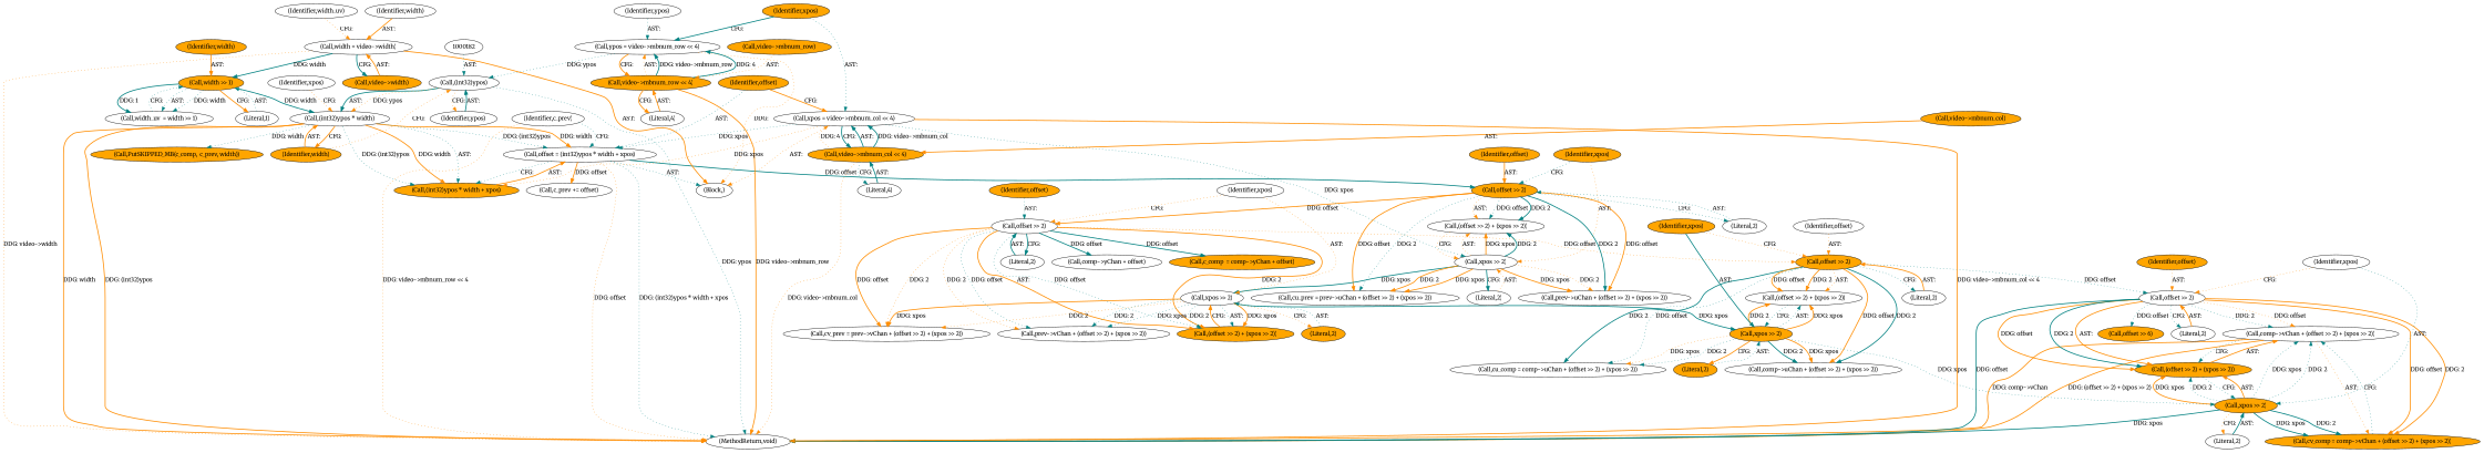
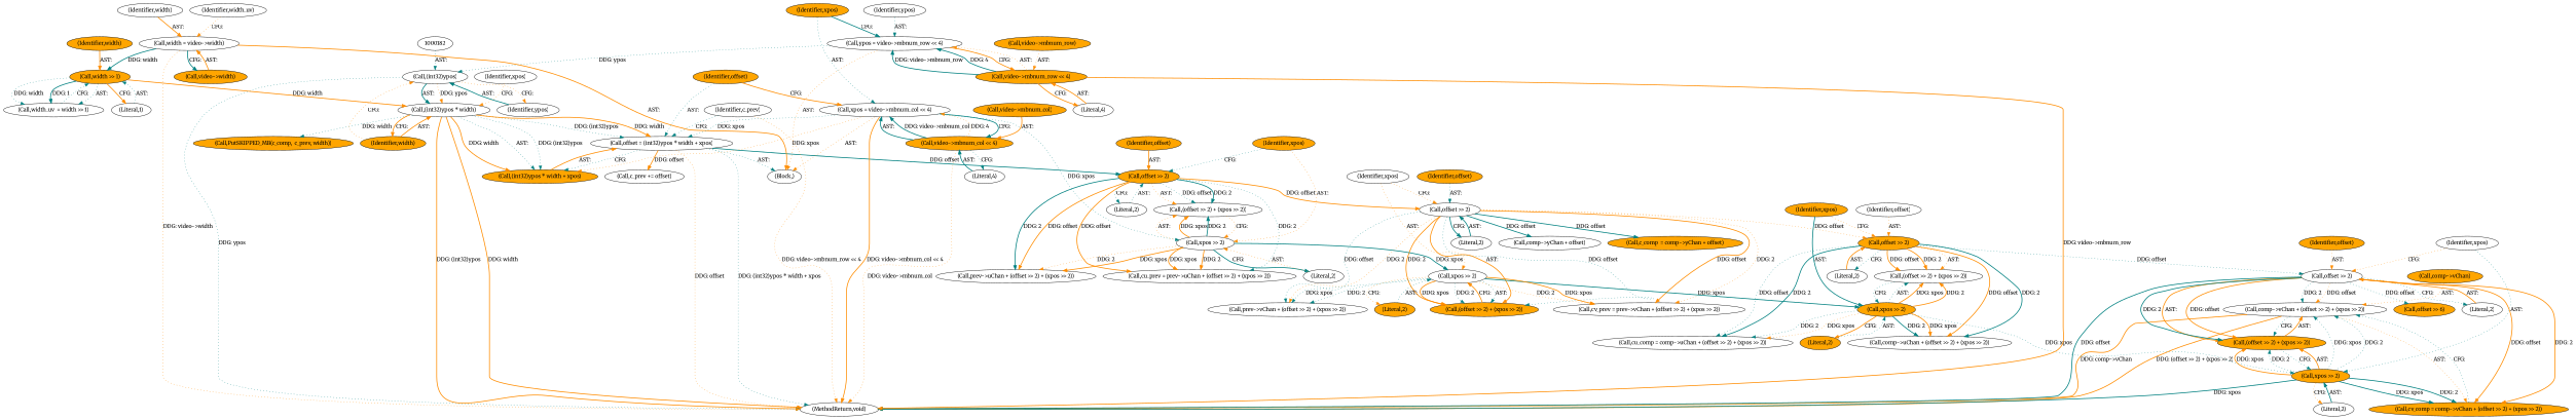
  digraph {
    fontname=Merriweather
    node [fillcolor=white fontname=Merriweather style=filled]
    edge [color=darkorange fontname=Merriweather style=dotted]
    n1 [label="(Call,comp->vChan + (offset >> 2) + (xpos >> 2))"]
    n2 [fillcolor=orange label="(Call,(offset >> 2) + (xpos >> 2))"]
    n3 [label="(MethodReturn,void)"]
    n4 [fillcolor=orange label="(Call,cv_comp = comp->vChan + (offset >> 2) + (xpos >> 2))"]
    n5 [fillcolor=orange label="(Call,xpos >> 2)"]
    n6 [label="(Call,offset >> 2)"]
    n7 [fillcolor=orange label="(Call,offset >> 6)"]
    n8 [label="(Literal,2)"]
    n9 [fillcolor=orange label="(Call,offset >> 2)"]
    n10 [label="(Call,comp->uChan + (offset >> 2) + (xpos >> 2))"]
    n11 [label="(Call,cu_comp = comp->uChan + (offset >> 2) + (xpos >> 2))"]
    n12 [label="(Call,(offset >> 2) + (xpos >> 2))"]
    n13 [label="(Literal,2)"]
    n14 [fillcolor=orange label="(Call,xpos >> 2)"]
    n15 [label="(Call,offset >> 2)"]
    n16 [label="(Call,cv_prev = prev->vChan + (offset >> 2) + (xpos >> 2))"]
    n17 [label="(Literal,2)"]
    n18 [label="(Call,comp->yChan + offset)"]
    n19 [fillcolor=orange label="(Call,c_comp  = comp->yChan + offset)"]
    n20 [label="(Call,prev->vChan + (offset >> 2) + (xpos >> 2))"]
    n21 [fillcolor=orange label="(Call,(offset >> 2) + (xpos >> 2))"]
    n22 [label="(Call,xpos >> 2)"]
    n23 [fillcolor=orange label="(Call,offset >> 2)"]
    n24 [label="(Call,prev->uChan + (offset >> 2) + (xpos >> 2))"]
    n25 [label="(Literal,2)"]
    n26 [label="(Call,cu_prev = prev->uChan + (offset >> 2) + (xpos >> 2))"]
    n27 [label="(Call,(offset >> 2) + (xpos >> 2))"]
    n28 [label="(Call,xpos >> 2)"]
    n29 [label="(Call,offset = (int32)ypos * width + xpos)"]
    n30 [label="(Call,c_prev += offset)"]
    n31 [label="(Block,)"]
    n32 [fillcolor=orange label="(Call,(int32)ypos * width + xpos)"]
    n33 [label="(Call,(int32)ypos * width)"]
    n34 [fillcolor=orange label="(Call,PutSKIPPED_MB(c_comp,  c_prev, width))"]
    n35 [fillcolor=orange label="(Identifier,width)"]
    n36 [label="(Call,(int32)ypos)"]
    n37 [label="(Identifier,ypos)"]
    n38 [label="(Call,ypos = video->mbnum_row << 4)"]
    n39 [fillcolor=orange label="(Call,video->mbnum_row << 4)"]
    n40 [label="(Literal,4)"]
    n41 [fillcolor=orange label="(Call,width >> 1)"]
    n42 [label="(Literal,1)"]
    n43 [label="(Call,width_uv  = width >> 1)"]
    n44 [label="(Call,width = video->width)"]
    n45 [fillcolor=orange label="(Call,video->width)"]
    n46 [label="(Call,xpos = video->mbnum_col << 4)"]
    n47 [fillcolor=orange label="(Call,video->mbnum_col << 4)"]
    n48 [label="(Literal,4)"]
    n49 [label="(Literal,2)"]
    n50 [label="(Literal,2)"]
    n51 [fillcolor=orange label="(Literal,2)"]
    n52 [fillcolor=orange label="(Literal,2)"]
    n53 [label="(Identifier,width)"]
    n54 [label="(Identifier,xpos)"]
    n55 [label="(Identifier,xpos)"]
    n56 [fillcolor=orange label="(Identifier,xpos)"]
    n57 [fillcolor=orange label="(Identifier,xpos)"]
    n58 [fillcolor=orange label="(Identifier,offset)"]
    n59 [fillcolor=orange label="(Call,video->mbnum_row)"]
    n60 [label="(Identifier,width_uv)"]
    n61 [label="(Identifier,c_prev)"]
    n62 [fillcolor=orange label="(Identifier,offset)"]
    n63 [fillcolor=orange label="(Identifier,width)"]
    n64 [label="(Identifier,offset)"]
    n65 [label="(Identifier,ypos)"]
    n66 [fillcolor=orange label="(Call,video->mbnum_col)"]
+   n67 [fillcolor=orange label="(Call,comp->vChan)"]
    n68 [fillcolor=orange label="(Identifier,offset)"]
    n69 [fillcolor=orange label="(Identifier,xpos)"]
    n70 [label="(Identifier,xpos)"]
    n71 [fillcolor=orange label="(Identifier,offset)"]
    1000182
    n1 -> n2 [color=teal label="CFG: "]
    n1 -> n3 [label="DDG: comp->vChan" style=bold]
    n1 -> n3 [label="DDG: (offset >> 2) + (xpos >> 2)" style=bold]
    n1 -> n4 [label="AST: "]
    n2 -> n1 [label="AST: " style=bold]
    n2 -> n5 [color=teal label="CFG: "]
    n4 -> n1 [color=teal label="CFG: "]
    n5 -> n1 [color=teal label="DDG: xpos"]
    n5 -> n1 [color=teal label="DDG: 2"]
    n5 -> n2 [label="AST: " style=bold]
    n5 -> n2 [label="DDG: xpos" style=bold]
    n5 -> n2 [color=teal label="DDG: 2"]
    n5 -> n3 [color=teal label="DDG: xpos" style=bold]
    n5 -> n4 [color=teal label="DDG: xpos" style=bold]
    n5 -> n4 [color=teal label="DDG: 2" style=bold]
    n5 -> n50 [label="CFG: "]
    n6 -> n1 [label="DDG: offset"]
    n6 -> n1 [color=teal label="DDG: 2"]
    n6 -> n2 [label="AST: " style=bold]
    n6 -> n2 [label="DDG: offset" style=bold]
    n6 -> n2 [color=teal label="DDG: 2" style=bold]
    n6 -> n3 [color=teal label="DDG: offset" style=bold]
    n6 -> n4 [label="DDG: offset" style=bold]
    n6 -> n4 [label="DDG: 2" style=bold]
    n6 -> n7 [color=teal label="DDG: offset"]
    n6 -> n8 [color=teal label="CFG: "]
    n8 -> n6 [label="AST: " style=bold]
    n9 -> n6 [color=teal label="DDG: offset"]
    n9 -> n10 [label="DDG: offset" style=bold]
    n9 -> n10 [color=teal label="DDG: 2" style=bold]
    n9 -> n11 [color=teal label="DDG: offset"]
    n9 -> n11 [color=teal label="DDG: 2" style=bold]
    n9 -> n12 [label="AST: "]
    n9 -> n12 [label="DDG: offset" style=bold]
    n9 -> n12 [label="DDG: 2" style=bold]
    n9 -> n13 [color=teal label="CFG: "]
    n12 -> n14 [color=teal label="CFG: "]
    n13 -> n9 [label="AST: " style=bold]
    n14 -> n5 [color=teal label="DDG: xpos"]
    n14 -> n10 [label="DDG: xpos" style=bold]
    n14 -> n10 [color=teal label="DDG: 2" style=bold]
    n14 -> n11 [label="DDG: xpos"]
    n14 -> n11 [color=teal label="DDG: 2"]
    n14 -> n12 [color=teal label="AST: "]
    n14 -> n12 [label="DDG: xpos" style=bold]
    n14 -> n12 [label="DDG: 2" style=bold]
    n14 -> n51 [label="CFG: " style=bold]
    n15 -> n9 [label="DDG: offset"]
    n15 -> n16 [label="DDG: offset" style=bold]
    n15 -> n16 [label="DDG: 2"]
    n15 -> n17 [color=teal label="CFG: " style=bold]
    n15 -> n18 [color=teal label="DDG: offset" style=bold]
    n15 -> n19 [color=teal label="DDG: offset" style=bold]
    n15 -> n20 [color=teal label="DDG: offset"]
    n15 -> n20 [label="DDG: 2"]
    n15 -> n21 [label="AST: " style=bold]
    n15 -> n21 [color=teal label="DDG: offset"]
    n15 -> n21 [label="DDG: 2" style=bold]
    n17 -> n15 [color=teal label="AST: " style=bold]
    n21 -> n22 [label="CFG: " style=bold]
    n22 -> n14 [color=teal label="DDG: xpos" style=bold]
    n22 -> n16 [label="DDG: xpos" style=bold]
    n22 -> n16 [label="DDG: 2"]
    n22 -> n20 [color=teal label="DDG: xpos"]
    n22 -> n20 [color=teal label="DDG: 2"]
    n22 -> n21 [color=teal label="AST: "]
    n22 -> n21 [label="DDG: xpos" style=bold]
    n22 -> n21 [color=teal label="DDG: 2"]
    n22 -> n52 [label="CFG: "]
    n23 -> n15 [label="DDG: offset" style=bold]
    n23 -> n24 [label="DDG: offset" style=bold]
    n23 -> n24 [color=teal label="DDG: 2" style=bold]
    n23 -> n25 [color=teal label="CFG: "]
    n23 -> n26 [label="DDG: offset" style=bold]
    n23 -> n26 [color=teal label="DDG: 2"]
    n23 -> n27 [label="AST: "]
    n23 -> n27 [color=teal label="DDG: offset"]
    n23 -> n27 [color=teal label="DDG: 2" style=bold]
    n25 -> n23 [color=teal label="AST: "]
    n27 -> n28 [label="CFG: "]
    n28 -> n22 [color=teal label="DDG: xpos" style=bold]
    n28 -> n24 [label="DDG: xpos" style=bold]
    n28 -> n24 [label="DDG: 2"]
    n28 -> n26 [label="DDG: xpos" style=bold]
    n28 -> n26 [label="DDG: 2" style=bold]
    n28 -> n27 [label="AST: "]
    n28 -> n27 [label="DDG: xpos" style=bold]
    n28 -> n27 [color=teal label="DDG: 2" style=bold]
    n28 -> n49 [color=teal label="CFG: " style=bold]
    n29 -> n3 [label="DDG: offset"]
    n29 -> n3 [color=teal label="DDG: (int32)ypos * width + xpos"]
    n29 -> n23 [color=teal label="DDG: offset" style=bold]
    n29 -> n30 [label="DDG: offset" style=bold]
    n29 -> n31 [color=teal label="AST: "]
    n29 -> n32 [color=teal label="CFG: "]
    n32 -> n29 [label="AST: " style=bold]
    n33 -> n3 [label="DDG: width" style=bold]
    n33 -> n3 [label="DDG: (int32)ypos" style=bold]
    n33 -> n29 [color=teal label="DDG: (int32)ypos"]
    n33 -> n29 [label="DDG: width" style=bold]
    n33 -> n32 [color=teal label="AST: "]
    n33 -> n32 [color=teal label="DDG: (int32)ypos"]
    n33 -> n32 [label="DDG: width" style=bold]
    n33 -> n34 [color=teal label="DDG: width"]
    n33 -> n35 [label="CFG: " style=bold]
    n35 -> n33 [label="AST: " style=bold]
    n35 -> n36 [label="CFG: "]
    n36 -> n3 [color=teal label="DDG: ypos"]
    n36 -> n33 [color=teal label="AST: " style=bold]
    n36 -> n33 [label="DDG: ypos"]
    n36 -> n37 [label="CFG: "]
    n37 -> n36 [color=teal label="AST: " style=bold]
-   n38 -> n31 [label="DDG: "]
+   n38 -> n31 [label="AST: "]
    n38 -> n36 [color=teal label="DDG: ypos"]
    n38 -> n39 [label="CFG: " style=bold]
    n39 -> n3 [label="DDG: video->mbnum_row" style=bold]
    n39 -> n38 [label="AST: "]
    n39 -> n38 [color=teal label="DDG: video->mbnum_row" style=bold]
    n39 -> n38 [color=teal label="DDG: 4" style=bold]
    n39 -> n40 [label="CFG: " style=bold]
    n40 -> n39 [label="AST: " style=bold]
-   n41 -> n33 [color=teal label="DDG: width" style=bold]
+   n41 -> n33 [label="DDG: width" style=bold]
    n41 -> n42 [label="CFG: " style=bold]
    n41 -> n43 [color=teal label="AST: "]
    n41 -> n43 [color=teal label="DDG: width"]
    n41 -> n43 [color=teal label="DDG: 1" style=bold]
    n42 -> n41 [color=teal label="AST: "]
    n43 -> n41 [color=teal label="CFG: "]
    n44 -> n3 [label="DDG: video->width"]
    n44 -> n31 [label="AST: " style=bold]
    n44 -> n41 [color=teal label="DDG: width" style=bold]
    n44 -> n45 [color=teal label="CFG: " style=bold]
    n45 -> n44 [label="AST: " style=bold]
    n46 -> n3 [label="DDG: video->mbnum_col << 4" style=bold]
    n46 -> n28 [color=teal label="DDG: xpos"]
    n46 -> n29 [color=teal label="DDG: xpos"]
    n46 -> n31 [label="AST: "]
    n46 -> n32 [label="DDG: xpos"]
    n46 -> n47 [color=teal label="CFG: " style=bold]
    n47 -> n3 [label="DDG: video->mbnum_col"]
    n47 -> n46 [color=teal label="AST: " style=bold]
    n47 -> n46 [color=teal label="DDG: video->mbnum_col" style=bold]
    n47 -> n46 [label="DDG: 4"]
    n47 -> n48 [color=teal label="CFG: "]
    n48 -> n47 [color=teal label="AST: " style=bold]
    n49 -> n28 [label="AST: "]
    n50 -> n5 [color=teal label="AST: " style=bold]
    n51 -> n14 [color=teal label="AST: "]
    n52 -> n22 [color=teal label="AST: "]
    n53 -> n44 [label="AST: " style=bold]
    n54 -> n15 [label="CFG: "]
    n54 -> n22 [label="AST: "]
    n55 -> n33 [label="CFG: "]
    n56 -> n9 [label="CFG: "]
    n56 -> n14 [color=teal label="AST: " style=bold]
    n57 -> n38 [color=teal label="CFG: " style=bold]
    n57 -> n46 [color=teal label="AST: "]
    n58 -> n15 [color=teal label="AST: "]
    n59 -> n39 [label="AST: "]
    n60 -> n44 [label="CFG: "]
    n61 -> n3 [label="DDG: video->mbnum_row << 4"]
    n61 -> n29 [color=teal label="CFG: "]
    n62 -> n29 [color=teal label="AST: "]
    n62 -> n46 [label="CFG: " style=bold]
    n63 -> n41 [label="AST: " style=bold]
    n64 -> n9 [label="AST: "]
    n65 -> n38 [color=teal label="AST: "]
    n66 -> n47 [label="AST: " style=bold]
+   n67 -> n1 [label="AST: "]
    n68 -> n23 [label="AST: " style=bold]
    n69 -> n23 [color=teal label="CFG: "]
    n69 -> n28 [label="AST: "]
    n70 -> n5 [color=teal label="AST: "]
    n70 -> n6 [label="CFG: "]
    n71 -> n6 [label="AST: "]
    1000182 -> n36 [color=teal label="AST: "]
  }
